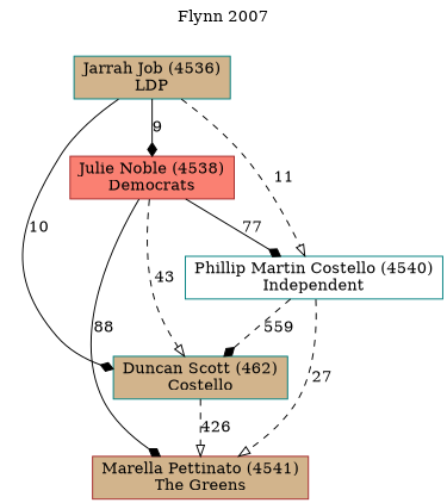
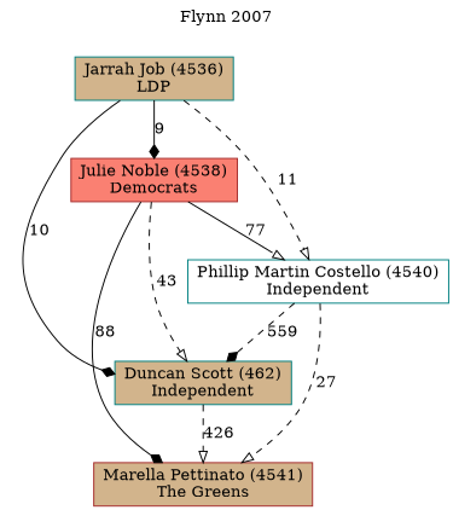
  digraph {
    label="Flynn 2007"
    labelloc=t
    mclimit=10
    node [color=teal fillcolor=tan shape=box style=filled]
    edge [arrowhead=diamond style=dashed]
-   n1 [label="Duncan Scott (462)\nCostello"]
+   n1 [label="Duncan Scott (462)\nIndependent"]
    n2 [color=brown label="Marella Pettinato (4541)\nThe Greens"]
    n3 [label="Jarrah Job (4536)\nLDP"]
    n4 [color=brown fillcolor=salmon label="Julie Noble (4538)\nDemocrats"]
    n5 [fillcolor=white label="Phillip Martin Costello (4540)\nIndependent"]
    n1 -> n2 [arrowhead=onormal label=426]
    n3 -> n1 [label=10 style=solid]
    n3 -> n4 [label=9 style=solid]
    n3 -> n5 [arrowhead=onormal label=11]
    n4 -> n1 [arrowhead=onormal label=43]
    n4 -> n2 [label=88 style=solid]
-   n4 -> n5 [label=77 style=solid]
+   n4 -> n5 [arrowhead=onormal label=77 style=solid]
    n5 -> n1 [label=559]
    n5 -> n2 [arrowhead=onormal label=27]
  }
